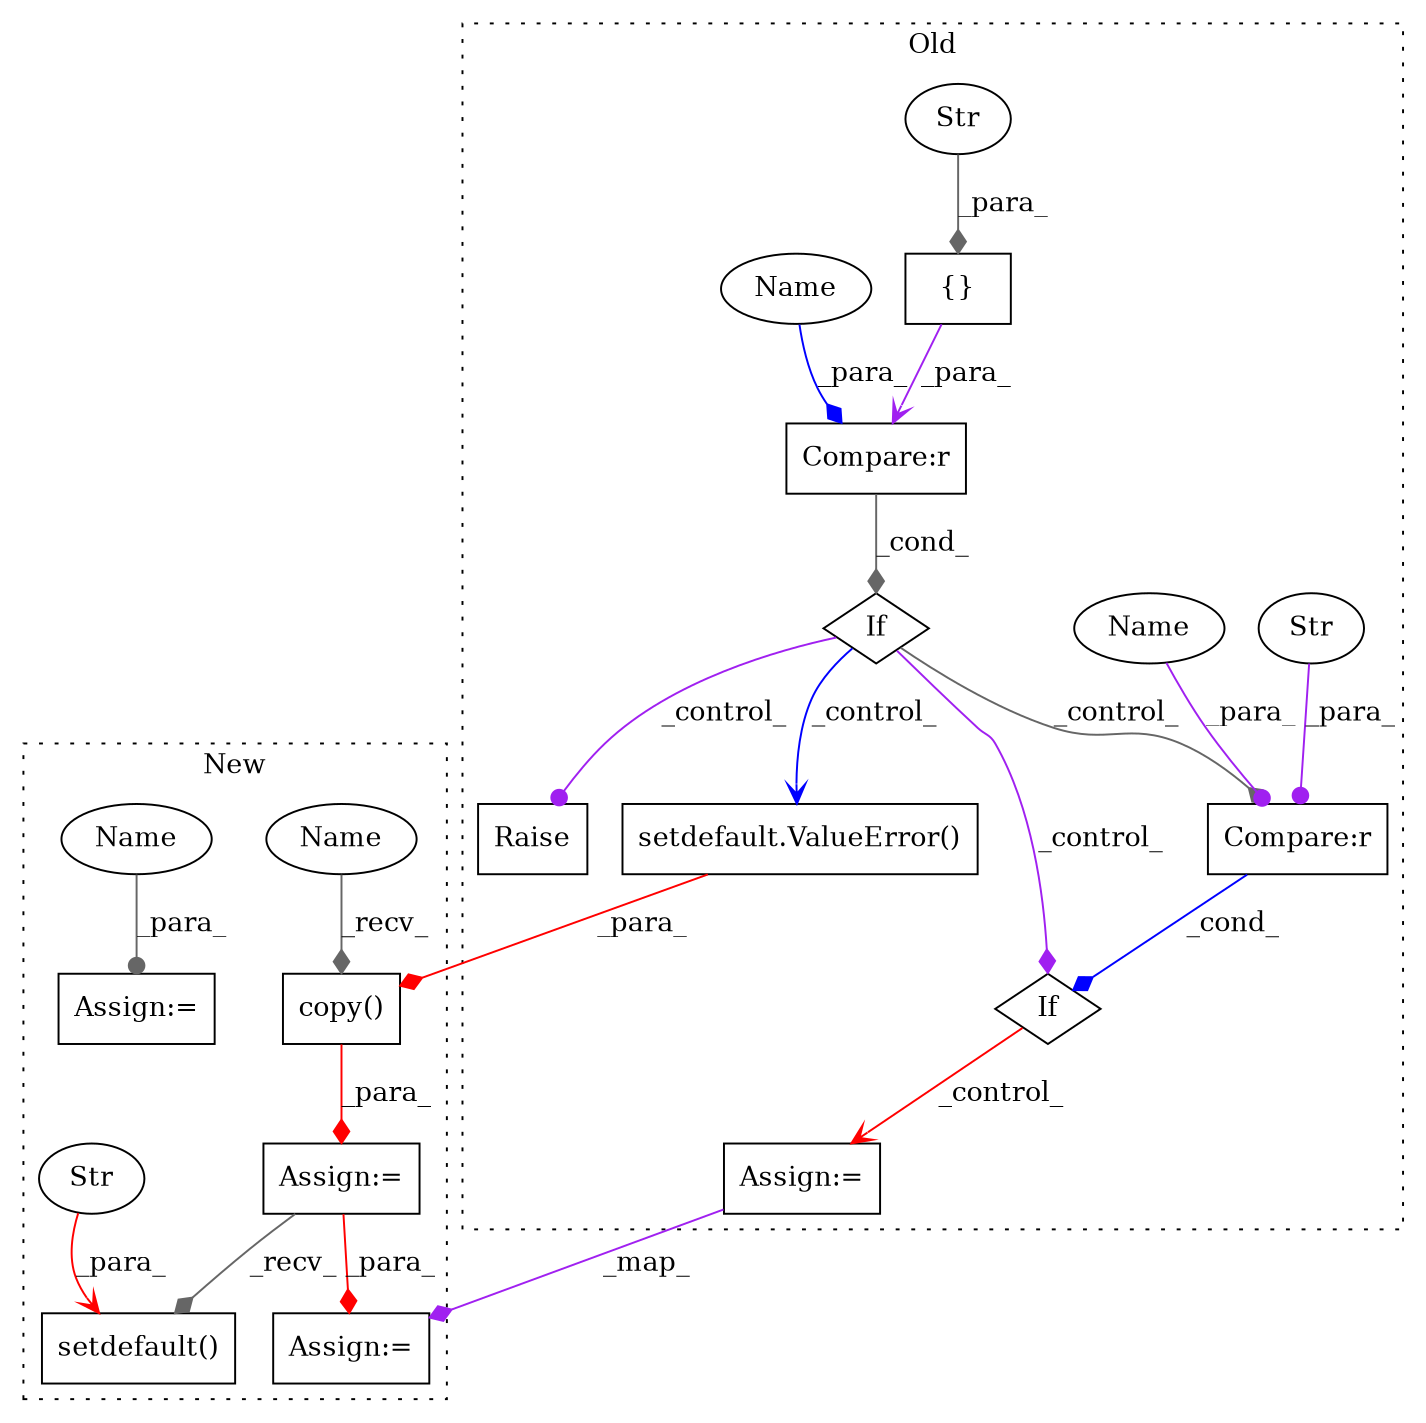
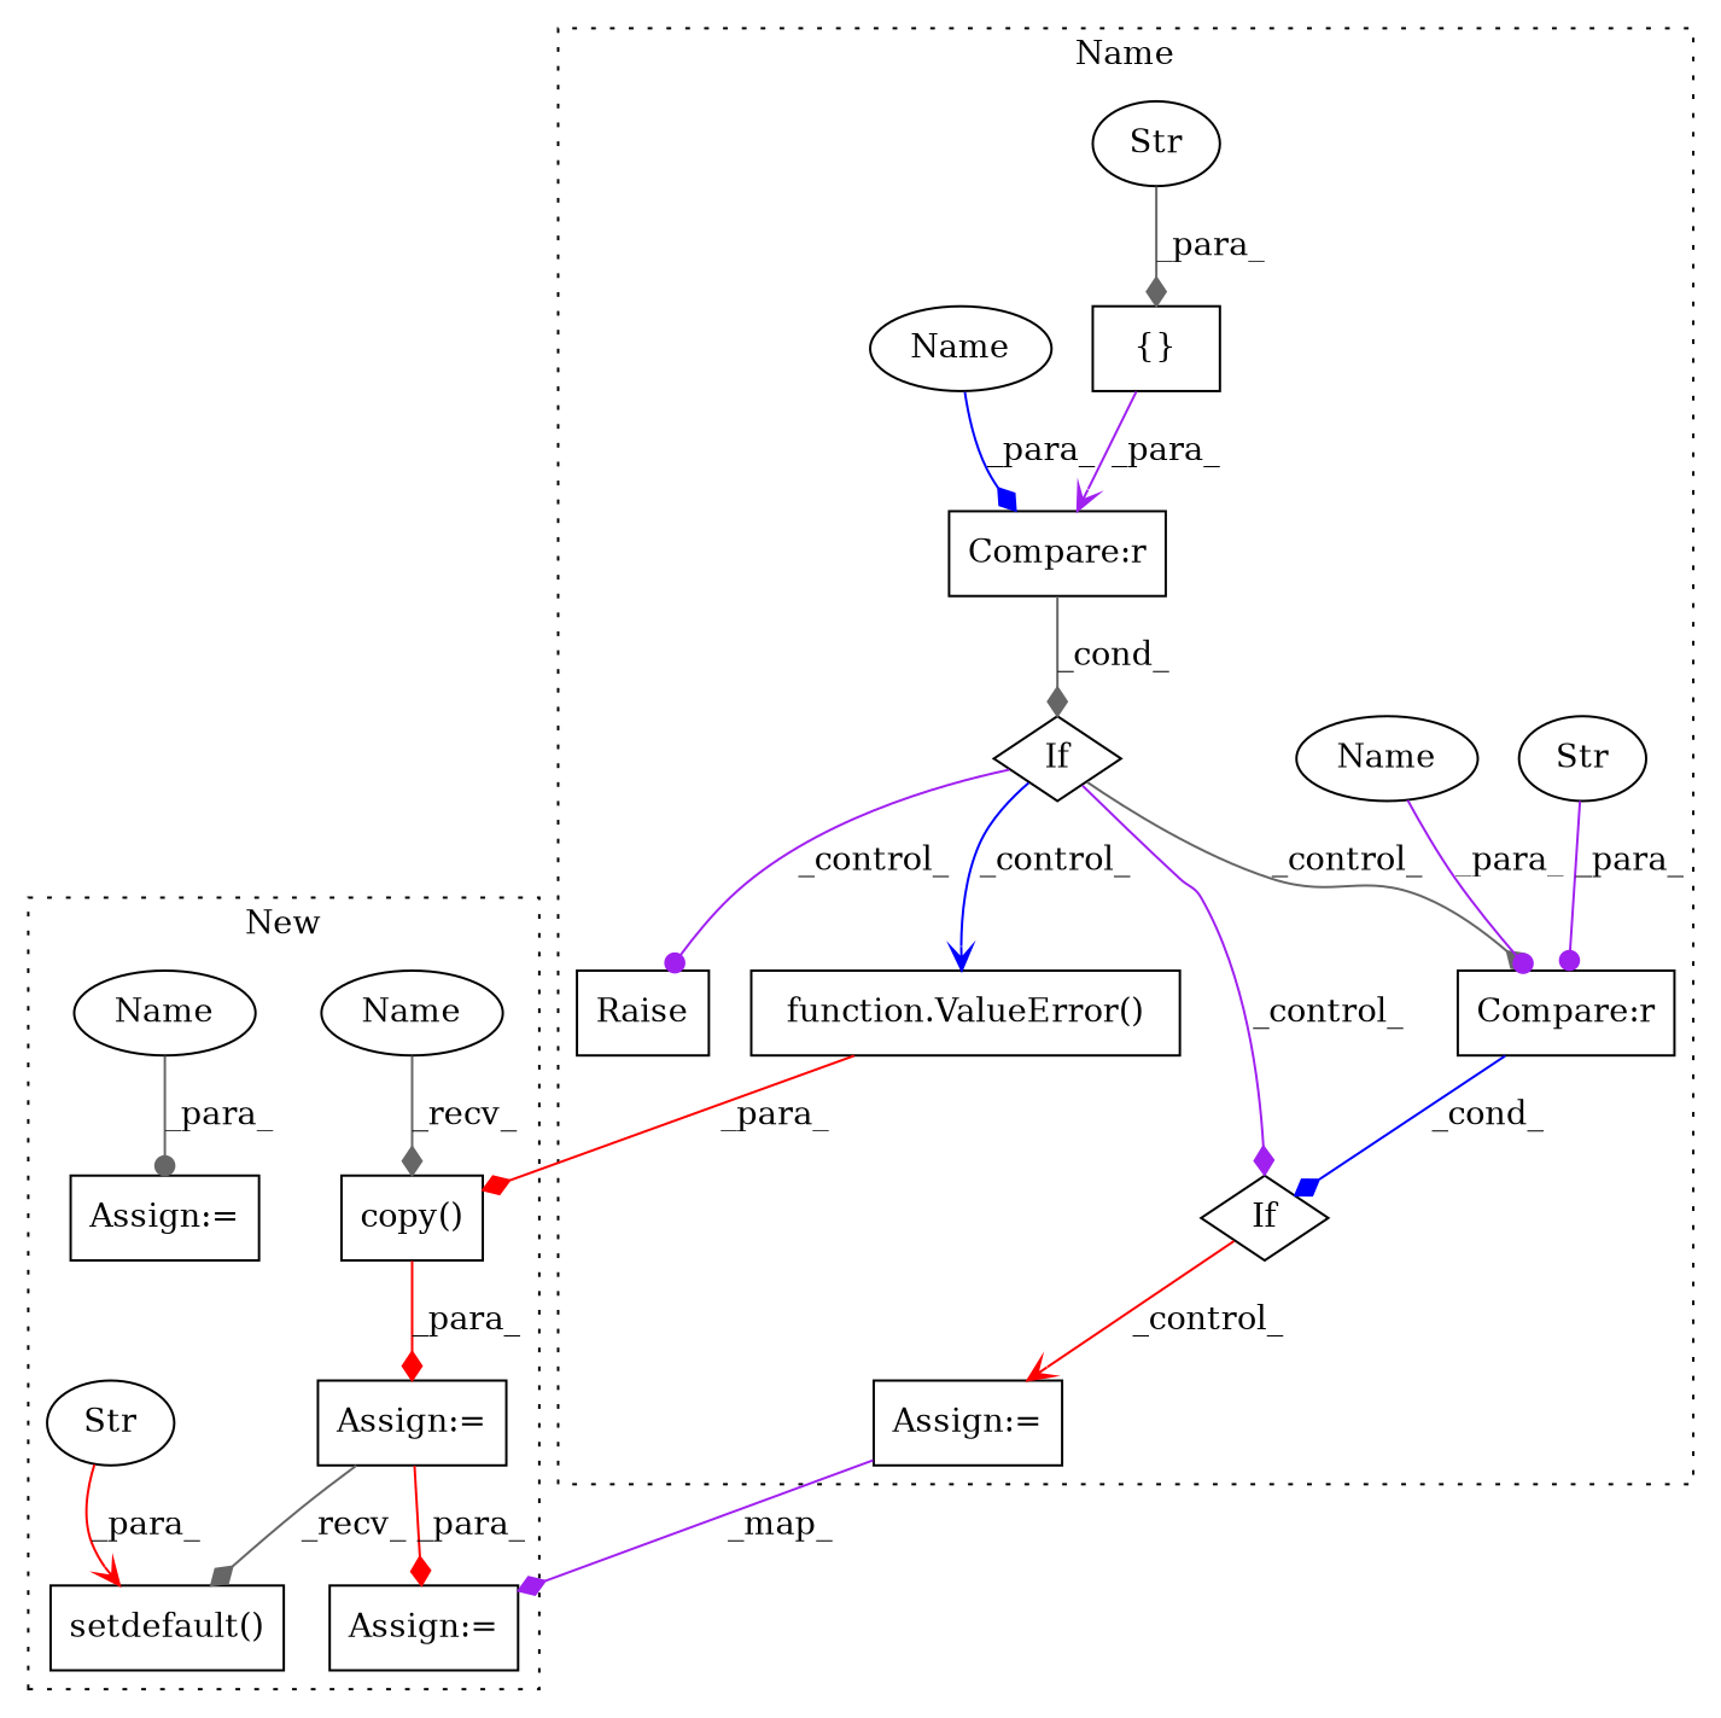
  digraph {
    node [a=68 l=3 s=5026 shape=box]
    edge [arrowhead=diamond color=purple]
    n1 [a=59 l="1,0" label="{}" s="4889,4896"]
    n2 [a=96 l="3,18" label=If s="5023,5051" shape=diamond]
    n3 [a=66 l=6 label=Str s=4890 shape=ellipse]
    n4 [a=40 l=25 label="Compare:r"]
    n5 [a=66 l=6 label=Str s=5045 shape=ellipse]
    n6 [a=40 l=31 label="Compare:r" s=4866]
    n7 [a=91 l=6 label=Raise s=4915]
-   n8 [a=75 l="11,1" label="setdefault.ValueError()" s="4921,5009"]
+   n8 [a=75 l="11,1" label="function.ValueError()" s="4921,5009"]
    n9 [a=96 l="3,18" label=If s="4863,4897" shape=diamond]
    n10 [label="Assign:=" s=5082]
    n11 [a=87 l=15 label=Name shape=ellipse]
    n12 [a=87 l=15 label=Name s=4866 shape=ellipse]
    n13 [a=75 l="20,1" label="setdefault()" s="4938,4976"]
    n14 [a=66 l=9 label=Str s=4958 shape=ellipse]
    n15 [a=75 l=14 label="copy()" s=4911]
    n16 [label="Assign:=" s=3019]
    n17 [label="Assign:=" s=4908]
    n18 [label="Assign:=" s=5003]
    n19 [a=87 l=7 label=Name s=3022 shape=ellipse]
    n20 [a=87 l=7 label=Name s=4911 shape=ellipse]
    subgraph cluster_1 {
-     label=Old
+     label=Name
      style=dotted
      n1
      n2
      n3
      n4
      n5
      n6
      n7
      n8
      n9
      n10
      n11
      n12
    }
    subgraph cluster_2 {
      label=New
      style=dotted
      n13
      n14
      n15
      n16
      n17
      n18
      n19
      n20
    }
    n1 -> n6 [arrowhead=vee label=_para_]
    n2 -> n10 [arrowhead=vee color=red label=_control_]
    n3 -> n1 [color=gray40 label=_para_]
    n4 -> n2 [color=blue label=_cond_]
    n5 -> n4 [arrowhead=dot label=_para_]
    n6 -> n9 [color=gray40 label=_cond_]
    n8 -> n15 [color=red label=_para_]
    n9 -> n2 [label=_control_]
    n9 -> n4 [color=gray40 label=_control_]
    n9 -> n7 [arrowhead=dot label=_control_]
    n9 -> n8 [arrowhead=vee color=blue label=_control_]
    n10 -> n18 [label=_map_]
    n11 -> n4 [arrowhead=dot label=_para_]
    n12 -> n6 [color=blue label=_para_]
    n14 -> n13 [arrowhead=vee color=red label=_para_]
    n15 -> n17 [color=red label=_para_]
    n17 -> n13 [color=gray40 label=_recv_]
    n17 -> n18 [color=red label=_para_]
    n19 -> n16 [arrowhead=dot color=gray40 label=_para_]
    n20 -> n15 [color=gray40 label=_recv_]
  }
